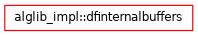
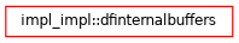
  digraph {
    rankdir=LR
-   n1 [color=red fillcolor=white fontname=Helvetica fontsize=10 height=0.2 label="alglib_impl::dfinternalbuffers" shape=record style=filled width=0.4]
+   n1 [color=red fillcolor=white fontname=Helvetica fontsize=10 height=0.2 label="impl_impl::dfinternalbuffers" shape=record style=filled width=0.4]
  }
